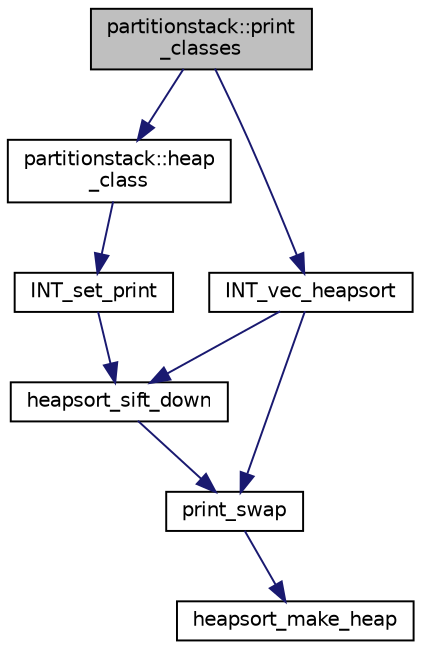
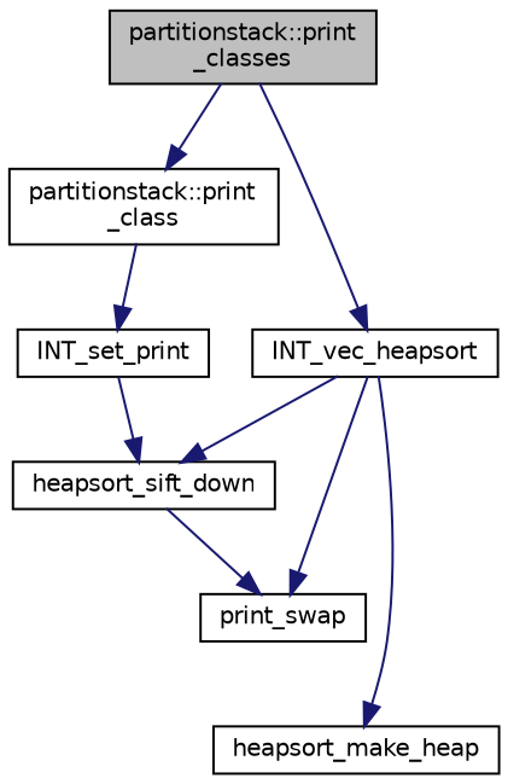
  digraph {
    rankdir=TB
    node [color=black fillcolor=white fontname=Helvetica fontsize=10 shape=record style=filled]
    edge [color=midnightblue fontname=Helvetica fontsize=10 labelfontname=Helvetica labelfontsize=10 style=solid]
    n1 [fillcolor=grey75 fontcolor=black height=0.2 label="partitionstack::print\l_classes" width=0.4]
-   n2 [height=0.2 label="partitionstack::heap\l_class" width=0.4]
+   n2 [height=0.2 label="partitionstack::print\l_class" width=0.4]
    n3 [height=0.2 label=INT_vec_heapsort width=0.4]
    n4 [height=0.2 label=INT_set_print width=0.4]
    n5 [height=0.2 label=heapsort_make_heap width=0.4]
    n6 [height=0.2 label=heapsort_sift_down width=0.4]
    n7 [height=0.2 label=print_swap width=0.4]
    n1 -> n2
    n1 -> n3
    n2 -> n4
-   n7 -> n5
+   n3 -> n5
    n3 -> n6
    n3 -> n7
    n4 -> n6
    n6 -> n7
  }
